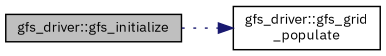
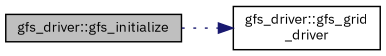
  digraph {
    rankdir=LR
    fontname="IBM Plex Sans"
    node [color=black fontname="IBM Plex Sans" fontsize=10 shape=record style=filled]
    n1 [fillcolor=grey75 fontcolor=black height=0.2 label="gfs_driver::gfs_initialize" width=0.4]
-   n2 [fillcolor=white height=0.2 label="gfs_driver::gfs_grid\l_populate" width=0.4]
+   n2 [fillcolor=white height=0.2 label="gfs_driver::gfs_grid\l_driver" width=0.4]
    n1 -> n2 [color=midnightblue fontname="IBM Plex Sans" fontsize=10 labelfontname=Helvetica labelfontsize=10 style=dotted]
  }
